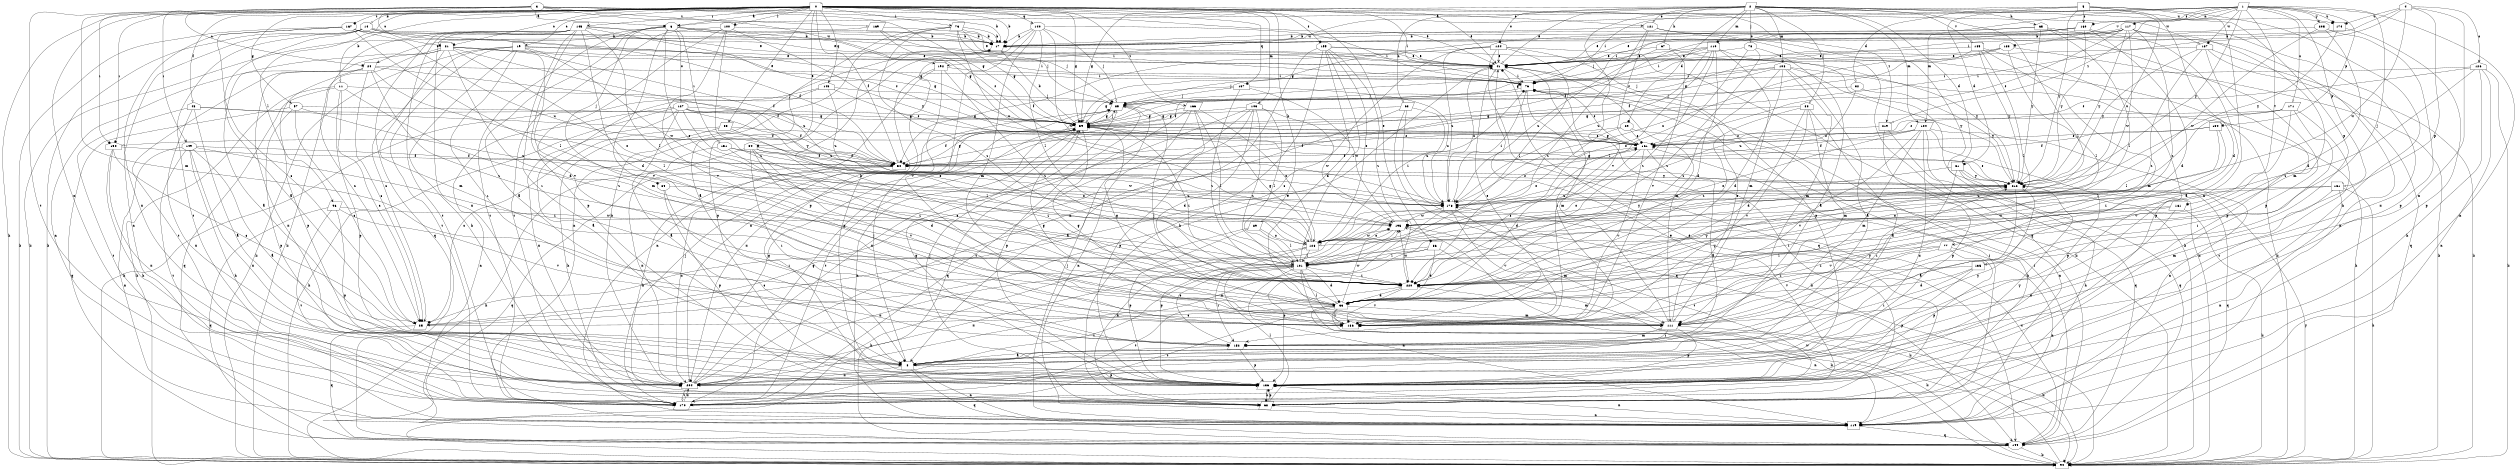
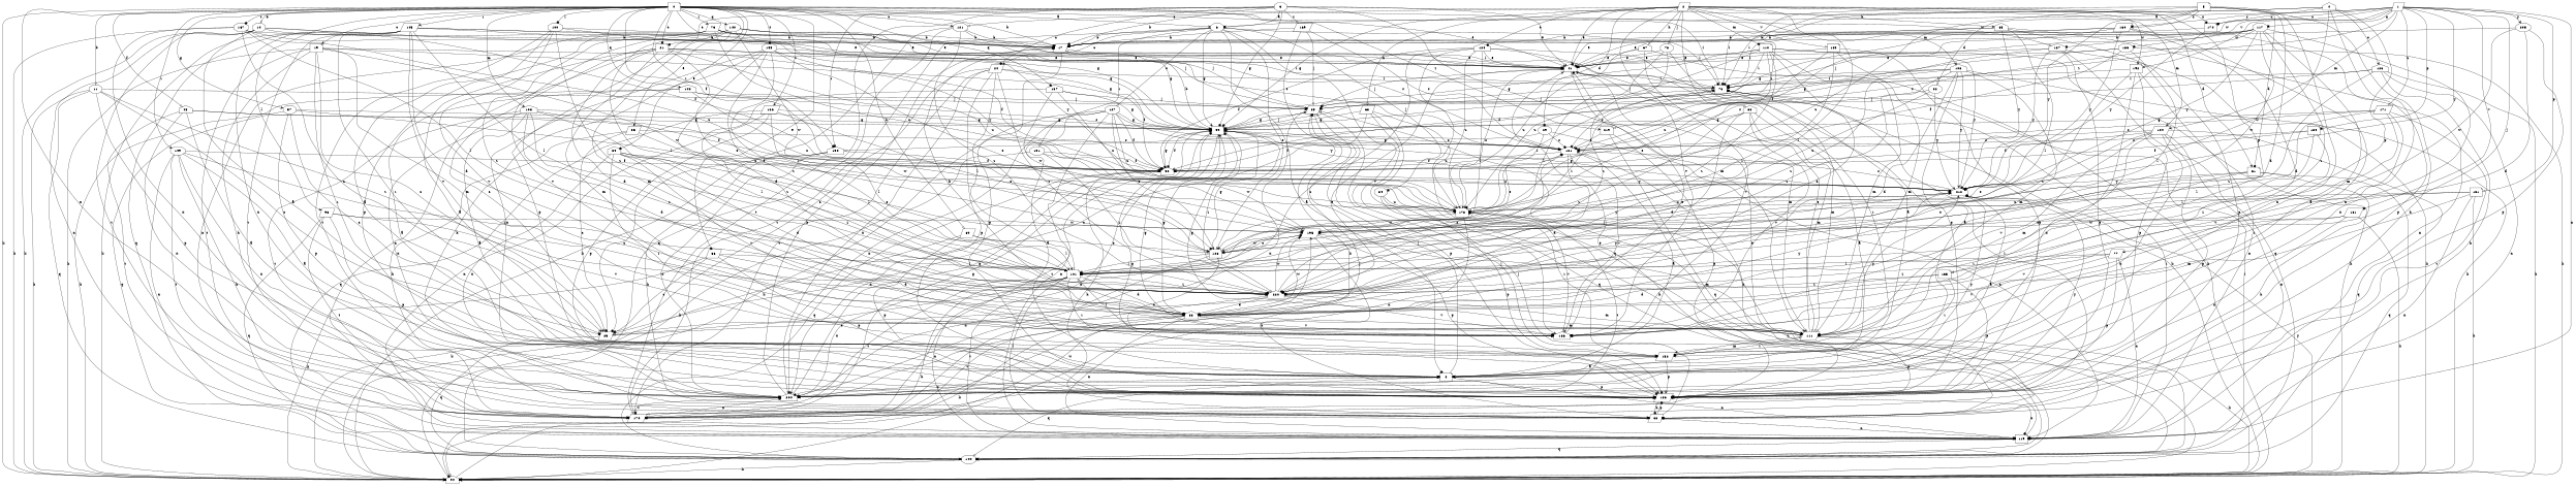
  strict digraph {
    node [shape=parallelogram]
    edge [arrowhead=vee]
    0 [shape=note]
    6 [shape=octagon]
    11 [shape=octagon]
    14 [shape=octagon]
    17
    19 [shape=note]
    21 [shape=note]
    34 [shape=house]
    35
    36
    41 [shape=house]
    48 [shape=house]
    50 [shape=house]
    57 [shape=octagon]
    59 [shape=note]
    73
    76 [shape=note]
    89
    94 [shape=house]
    96
    100 [shape=octagon]
    103 [shape=house]
    121 [shape=octagon]
    137 [shape=house]
    140 [shape=octagon]
    143 [shape=house]
    145
    149 [shape=octagon]
    150 [shape=house]
    155 [shape=octagon]
    166
    167 [shape=octagon]
    187 [shape=house]
    204 [shape=house]
    219 [shape=note]
    186 [shape=house]
    24
    170
    8 [shape=note]
    84 [shape=octagon]
    127 [shape=octagon]
    128 [shape=note]
    151 [shape=octagon]
    85
    136
    144 [shape=octagon]
    25
    220 [shape=house]
    119 [shape=note]
    111
    195
    68
    152
    33 [shape=house]
    178 [shape=note]
    101 [shape=note]
    161 [shape=house]
    212 [shape=house]
    1
    77
    104
    117 [shape=octagon]
    131 [shape=note]
    134 [shape=note]
    160
    171
    174 [shape=note]
    181
    183 [shape=octagon]
    192 [shape=note]
    205 [shape=octagon]
    2
    29 [shape=octagon]
    31 [shape=note]
    63
    65 [shape=house]
    67 [shape=house]
    78 [shape=octagon]
    83 [shape=house]
    108 [shape=house]
    110 [shape=note]
    124 [shape=house]
    135 [shape=note]
    185 [shape=note]
    3 [shape=octagon]
    169
    4 [shape=house]
    126 [shape=house]
    5 [shape=note]
    32 [shape=octagon]
    0 -> 6 [label=a]
    0 -> 11 [arrowhead=onormal label=b]
    0 -> 14 [arrowhead=onormal label=b]
    0 -> 17 [arrowhead=box label=b]
    0 -> 19 [label=c]
    0 -> 21 [arrowhead=box label=c]
    0 -> 34 [arrowhead=box label=e]
    0 -> 35 [label=e]
    0 -> 36 [arrowhead=box label=e]
    0 -> 41 [label=e]
    0 -> 48 [arrowhead=onormal label=f]
    0 -> 50 [arrowhead=onormal label=f]
    0 -> 57 [label=g]
    0 -> 59 [arrowhead=box label=g]
    0 -> 73 [label=i]
    0 -> 76 [arrowhead=onormal label=i]
    0 -> 89 [arrowhead=onormal label=k]
    0 -> 94 [arrowhead=onormal label=k]
    0 -> 96 [label=l]
    0 -> 100 [arrowhead=box label=l]
    0 -> 103 [label=m]
    0 -> 121 [label=o]
    0 -> 137 [arrowhead=box label=q]
    0 -> 140 [label=q]
    0 -> 143 [label=q]
    0 -> 145 [label=r]
    0 -> 149 [label=r]
    0 -> 150 [arrowhead=box label=r]
    0 -> 155 [arrowhead=box label=s]
    0 -> 166 [label=t]
    0 -> 167 [arrowhead=box label=t]
    0 -> 187 [arrowhead=onormal label=w]
    0 -> 204 [arrowhead=box label=x]
    0 -> 219 [label=z]
    6 -> 17 [arrowhead=onormal label=b]
    6 -> 59 [label=g]
    6 -> 76 [arrowhead=box label=i]
    6 -> 186 [label=v]
    6 -> 24 [label=c]
    6 -> 170 [arrowhead=onormal label=t]
    6 -> 8 [arrowhead=box label=a]
    6 -> 84 [arrowhead=box label=j]
    6 -> 127 [arrowhead=onormal label=o]
    6 -> 128 [label=o]
    6 -> 151 [arrowhead=onormal label=r]
    11 -> 94 [label=k]
    11 -> 85 [label=j]
    11 -> 136 [label=p]
    11 -> 144 [arrowhead=onormal label=q]
    11 -> 25 [arrowhead=box label=c]
    11 -> 220 [arrowhead=box label=z]
    14 -> 17 [arrowhead=box label=b]
    14 -> 41 [label=e]
    14 -> 50 [label=f]
    14 -> 94 [label=k]
    14 -> 170 [arrowhead=box label=t]
    14 -> 8 [label=a]
    14 -> 119 [arrowhead=box label=n]
    17 -> 41 [arrowhead=onormal label=e]
    17 -> 136 [arrowhead=box label=p]
    19 -> 41 [arrowhead=onormal label=e]
    19 -> 59 [label=g]
    19 -> 94 [label=k]
    19 -> 170 [arrowhead=onormal label=t]
    19 -> 25 [label=c]
    19 -> 111 [label=m]
    19 -> 195 [label=w]
    19 -> 68 [arrowhead=onormal label=h]
    19 -> 152 [label=r]
    21 -> 41 [arrowhead=onormal label=e]
    21 -> 50 [arrowhead=box label=f]
    21 -> 76 [arrowhead=onormal label=i]
    21 -> 8 [arrowhead=onormal label=a]
    21 -> 128 [arrowhead=onormal label=o]
    21 -> 25 [label=c]
    21 -> 119 [arrowhead=box label=n]
    21 -> 111 [label=m]
    21 -> 33 [arrowhead=box label=d]
    21 -> 178 [label=u]
    34 -> 50 [label=f]
    34 -> 204 [arrowhead=box label=x]
    34 -> 186 [label=v]
    34 -> 128 [arrowhead=onormal label=o]
    34 -> 220 [label=z]
    34 -> 152 [arrowhead=box label=r]
    34 -> 33 [arrowhead=onormal label=d]
    35 -> 25 [arrowhead=box label=c]
    35 -> 68 [arrowhead=onormal label=h]
    35 -> 101 [arrowhead=onormal label=l]
    35 -> 161 [label=s]
    36 -> 94 [arrowhead=box label=k]
    36 -> 136 [label=p]
    36 -> 25 [label=c]
    36 -> 33 [label=d]
    36 -> 101 [label=l]
    41 -> 76 [label=i]
    41 -> 85 [arrowhead=onormal label=j]
    41 -> 111 [label=m]
    41 -> 152 [label=r]
    41 -> 178 [label=u]
    48 -> 50 [arrowhead=box label=f]
    48 -> 59 [arrowhead=box label=g]
    48 -> 204 [arrowhead=box label=x]
    48 -> 170 [arrowhead=onormal label=t]
    48 -> 8 [label=a]
    50 -> 59 [arrowhead=box label=g]
    50 -> 204 [label=x]
    50 -> 144 [arrowhead=onormal label=q]
    50 -> 68 [label=h]
    50 -> 212 [label=y]
    57 -> 59 [label=g]
    57 -> 136 [arrowhead=onormal label=p]
    57 -> 144 [arrowhead=onormal label=q]
    57 -> 25 [label=c]
    57 -> 178 [arrowhead=box label=u]
    59 -> 17 [arrowhead=onormal label=b]
    59 -> 50 [arrowhead=box label=f]
    59 -> 170 [arrowhead=onormal label=t]
    59 -> 85 [label=j]
    59 -> 220 [arrowhead=onormal label=z]
    59 -> 119 [arrowhead=onormal label=n]
    59 -> 161 [arrowhead=onormal label=s]
    73 -> 17 [arrowhead=box label=b]
    73 -> 41 [label=e]
    73 -> 59 [label=g]
    73 -> 8 [arrowhead=box label=a]
    73 -> 85 [arrowhead=box label=j]
    73 -> 220 [label=z]
    73 -> 119 [arrowhead=onormal label=n]
    73 -> 178 [label=u]
    76 -> 85 [arrowhead=onormal label=j]
    76 -> 111 [arrowhead=onormal label=m]
    76 -> 161 [arrowhead=box label=s]
    89 -> 94 [arrowhead=box label=k]
    89 -> 128 [arrowhead=onormal label=o]
    89 -> 136 [arrowhead=onormal label=p]
    89 -> 101 [label=l]
    94 -> 195 [label=w]
    94 -> 212 [arrowhead=box label=y]
    96 -> 186 [label=v]
    96 -> 170 [label=t]
    96 -> 136 [label=p]
    96 -> 144 [arrowhead=onormal label=q]
    96 -> 195 [arrowhead=box label=w]
    100 -> 17 [arrowhead=box label=b]
    100 -> 186 [arrowhead=box label=v]
    100 -> 170 [label=t]
    100 -> 136 [label=p]
    100 -> 220 [arrowhead=onormal label=z]
    100 -> 212 [arrowhead=box label=y]
    103 -> 59 [arrowhead=box label=g]
    103 -> 204 [arrowhead=onormal label=x]
    103 -> 170 [label=t]
    103 -> 8 [label=a]
    103 -> 220 [label=z]
    103 -> 195 [label=w]
    103 -> 33 [arrowhead=box label=d]
    103 -> 101 [arrowhead=onormal label=l]
    121 -> 17 [arrowhead=onormal label=b]
    121 -> 94 [label=k]
    121 -> 144 [label=q]
    121 -> 220 [arrowhead=box label=z]
    121 -> 161 [label=s]
    137 -> 59 [arrowhead=onormal label=g]
    137 -> 85 [label=j]
    137 -> 220 [arrowhead=box label=z]
    137 -> 195 [arrowhead=onormal label=w]
    137 -> 178 [label=u]
    140 -> 17 [arrowhead=box label=b]
    140 -> 76 [label=i]
    140 -> 186 [label=v]
    140 -> 85 [arrowhead=onormal label=j]
    140 -> 136 [arrowhead=box label=p]
    140 -> 111 [label=m]
    140 -> 195 [label=w]
    140 -> 101 [arrowhead=onormal label=l]
    143 -> 94 [arrowhead=box label=k]
    143 -> 8 [label=a]
    143 -> 85 [label=j]
    143 -> 178 [label=u]
    143 -> 161 [arrowhead=onormal label=s]
    145 -> 17 [arrowhead=box label=b]
    145 -> 41 [arrowhead=box label=e]
    145 -> 94 [label=k]
    145 -> 204 [label=x]
    145 -> 186 [label=v]
    145 -> 170 [arrowhead=box label=t]
    145 -> 144 [arrowhead=onormal label=q]
    145 -> 152 [label=r]
    145 -> 33 [arrowhead=onormal label=d]
    145 -> 101 [label=l]
    145 -> 161 [arrowhead=onormal label=s]
    149 -> 50 [arrowhead=onormal label=f]
    149 -> 204 [arrowhead=box label=x]
    149 -> 170 [arrowhead=onormal label=t]
    149 -> 8 [arrowhead=onormal label=a]
    149 -> 220 [arrowhead=onormal label=z]
    149 -> 119 [label=n]
    149 -> 68 [arrowhead=onormal label=h]
    150 -> 50 [arrowhead=onormal label=f]
    150 -> 204 [arrowhead=box label=x]
    150 -> 25 [arrowhead=box label=c]
    150 -> 68 [label=h]
    155 -> 41 [arrowhead=onormal label=e]
    155 -> 204 [arrowhead=onormal label=x]
    155 -> 128 [arrowhead=box label=o]
    155 -> 220 [arrowhead=box label=z]
    155 -> 68 [arrowhead=box label=h]
    155 -> 33 [arrowhead=onormal label=d]
    155 -> 101 [arrowhead=onormal label=l]
    155 -> 212 [label=y]
    166 -> 59 [arrowhead=box label=g]
    166 -> 128 [label=o]
    166 -> 136 [arrowhead=box label=p]
    166 -> 144 [arrowhead=onormal label=q]
    166 -> 119 [arrowhead=onormal label=n]
    166 -> 101 [label=l]
    167 -> 17 [label=b]
    167 -> 59 [arrowhead=box label=g]
    167 -> 94 [arrowhead=onormal label=k]
    167 -> 204 [label=x]
    167 -> 25 [label=c]
    167 -> 178 [label=u]
    167 -> 101 [arrowhead=onormal label=l]
    187 -> 41 [arrowhead=box label=e]
    187 -> 94 [label=k]
    187 -> 136 [label=p]
    187 -> 144 [arrowhead=box label=q]
    187 -> 220 [label=z]
    187 -> 212 [label=y]
    204 -> 17 [arrowhead=box label=b]
    204 -> 59 [arrowhead=onormal label=g]
    204 -> 170 [arrowhead=onormal label=t]
    219 -> 136 [arrowhead=onormal label=p]
    219 -> 144 [arrowhead=box label=q]
    219 -> 161 [label=s]
    186 -> 41 [arrowhead=onormal label=e]
    186 -> 59 [label=g]
    186 -> 101 [arrowhead=onormal label=l]
    24 -> 50 [arrowhead=box label=f]
    24 -> 76 [arrowhead=onormal label=i]
    24 -> 204 [arrowhead=onormal label=x]
    24 -> 170 [arrowhead=box label=t]
    24 -> 136 [label=p]
    24 -> 25 [arrowhead=box label=c]
    24 -> 220 [arrowhead=box label=z]
    24 -> 101 [arrowhead=onormal label=l]
    170 -> 41 [label=e]
    170 -> 59 [arrowhead=box label=g]
    170 -> 76 [arrowhead=box label=i]
    170 -> 204 [label=x]
    170 -> 85 [label=j]
    8 -> 204 [arrowhead=box label=x]
    8 -> 85 [arrowhead=box label=j]
    8 -> 136 [label=p]
    8 -> 144 [arrowhead=onormal label=q]
    8 -> 119 [arrowhead=onormal label=n]
    8 -> 212 [arrowhead=onormal label=y]
    84 -> 136 [arrowhead=box label=p]
    84 -> 152 [label=r]
    84 -> 178 [label=u]
    127 -> 50 [label=f]
    127 -> 59 [arrowhead=box label=g]
    127 -> 94 [arrowhead=box label=k]
    127 -> 204 [arrowhead=box label=x]
    127 -> 8 [label=a]
    127 -> 128 [label=o]
    127 -> 119 [arrowhead=onormal label=n]
    127 -> 178 [arrowhead=onormal label=u]
    127 -> 212 [label=y]
    128 -> 59 [arrowhead=onormal label=g]
    128 -> 76 [arrowhead=box label=i]
    128 -> 204 [label=x]
    128 -> 195 [arrowhead=box label=w]
    128 -> 101 [label=l]
    151 -> 50 [arrowhead=box label=f]
    151 -> 94 [arrowhead=onormal label=k]
    151 -> 220 [arrowhead=onormal label=z]
    151 -> 195 [arrowhead=onormal label=w]
    85 -> 59 [arrowhead=box label=g]
    85 -> 204 [arrowhead=box label=x]
    85 -> 136 [label=p]
    136 -> 59 [label=g]
    136 -> 119 [arrowhead=box label=n]
    136 -> 68 [arrowhead=box label=h]
    136 -> 212 [arrowhead=box label=y]
    144 -> 76 [arrowhead=box label=i]
    144 -> 94 [arrowhead=onormal label=k]
    144 -> 178 [arrowhead=box label=u]
    25 -> 41 [arrowhead=box label=e]
    25 -> 144 [label=q]
    220 -> 186 [arrowhead=box label=v]
    220 -> 170 [arrowhead=onormal label=t]
    220 -> 111 [arrowhead=onormal label=m]
    220 -> 195 [label=w]
    220 -> 33 [arrowhead=onormal label=d]
    220 -> 161 [label=s]
    220 -> 212 [label=y]
    119 -> 76 [arrowhead=box label=i]
    119 -> 85 [arrowhead=onormal label=j]
    119 -> 144 [arrowhead=box label=q]
    111 -> 41 [label=e]
    111 -> 59 [arrowhead=onormal label=g]
    111 -> 94 [label=k]
    111 -> 85 [arrowhead=onormal label=j]
    111 -> 136 [arrowhead=box label=p]
    111 -> 152 [arrowhead=box label=r]
    111 -> 212 [label=y]
    195 -> 128 [label=o]
    195 -> 136 [arrowhead=box label=p]
    195 -> 111 [label=m]
    195 -> 68 [label=h]
    195 -> 212 [label=y]
    68 -> 41 [arrowhead=box label=e]
    68 -> 85 [arrowhead=onormal label=j]
    68 -> 136 [arrowhead=box label=p]
    68 -> 119 [arrowhead=box label=n]
    68 -> 101 [arrowhead=onormal label=l]
    152 -> 8 [label=a]
    152 -> 128 [arrowhead=onormal label=o]
    152 -> 136 [label=p]
    152 -> 111 [arrowhead=onormal label=m]
    33 -> 17 [arrowhead=onormal label=b]
    33 -> 59 [arrowhead=box label=g]
    33 -> 94 [arrowhead=onormal label=k]
    33 -> 186 [label=v]
    33 -> 170 [arrowhead=onormal label=t]
    33 -> 25 [arrowhead=onormal label=c]
    33 -> 119 [arrowhead=box label=n]
    33 -> 111 [label=m]
    33 -> 195 [label=w]
    33 -> 212 [arrowhead=box label=y]
    178 -> 76 [arrowhead=onormal label=i]
    178 -> 204 [arrowhead=onormal label=x]
    178 -> 186 [arrowhead=onormal label=v]
    178 -> 170 [arrowhead=box label=t]
    178 -> 195 [arrowhead=onormal label=w]
    178 -> 161 [arrowhead=box label=s]
    101 -> 94 [arrowhead=onormal label=k]
    101 -> 204 [arrowhead=onormal label=x]
    101 -> 170 [arrowhead=onormal label=t]
    101 -> 220 [label=z]
    101 -> 119 [label=n]
    101 -> 152 [label=r]
    101 -> 33 [arrowhead=box label=d]
    161 -> 50 [label=f]
    161 -> 59 [arrowhead=onormal label=g]
    161 -> 186 [label=v]
    161 -> 8 [arrowhead=onormal label=a]
    161 -> 68 [arrowhead=box label=h]
    161 -> 33 [arrowhead=box label=d]
    212 -> 59 [arrowhead=box label=g]
    212 -> 8 [label=a]
    212 -> 178 [arrowhead=box label=u]
    212 -> 161 [arrowhead=box label=s]
    1 -> 6 [label=a]
    1 -> 187 [arrowhead=box label=w]
    1 -> 219 [arrowhead=onormal label=z]
    1 -> 119 [arrowhead=box label=n]
    1 -> 212 [arrowhead=onormal label=y]
    1 -> 77 [label=j]
    1 -> 104 [label=m]
    1 -> 117 [arrowhead=box label=n]
    1 -> 131 [arrowhead=onormal label=p]
    1 -> 134 [arrowhead=box label=p]
    1 -> 160 [arrowhead=box label=s]
    1 -> 171 [arrowhead=onormal label=u]
    1 -> 174 [arrowhead=box label=u]
    1 -> 181 [arrowhead=box label=v]
    1 -> 183 [arrowhead=box label=v]
    1 -> 192 [label=w]
    1 -> 205 [label=y]
    77 -> 186 [arrowhead=box label=v]
    77 -> 136 [arrowhead=box label=p]
    77 -> 220 [arrowhead=box label=z]
    77 -> 119 [arrowhead=onormal label=n]
    77 -> 101 [arrowhead=box label=l]
    104 -> 50 [arrowhead=box label=f]
    104 -> 204 [arrowhead=box label=x]
    104 -> 186 [label=v]
    104 -> 128 [label=o]
    104 -> 136 [label=p]
    104 -> 144 [label=q]
    104 -> 119 [arrowhead=box label=n]
    104 -> 111 [arrowhead=box label=m]
    104 -> 161 [arrowhead=onormal label=s]
    117 -> 17 [arrowhead=box label=b]
    117 -> 41 [label=e]
    117 -> 76 [arrowhead=box label=i]
    117 -> 204 [label=x]
    117 -> 85 [arrowhead=box label=j]
    117 -> 220 [label=z]
    117 -> 111 [arrowhead=box label=m]
    117 -> 195 [arrowhead=box label=w]
    117 -> 161 [arrowhead=box label=s]
    117 -> 212 [arrowhead=box label=y]
    131 -> 94 [label=k]
    131 -> 128 [arrowhead=onormal label=o]
    131 -> 119 [arrowhead=onormal label=n]
    131 -> 111 [arrowhead=box label=m]
    131 -> 178 [label=u]
    134 -> 50 [arrowhead=onormal label=f]
    134 -> 220 [arrowhead=onormal label=z]
    134 -> 101 [label=l]
    134 -> 161 [arrowhead=onormal label=s]
    160 -> 17 [label=b]
    160 -> 50 [arrowhead=onormal label=f]
    160 -> 59 [label=g]
    160 -> 8 [label=a]
    160 -> 33 [label=d]
    160 -> 212 [arrowhead=box label=y]
    171 -> 59 [arrowhead=onormal label=g]
    171 -> 186 [arrowhead=box label=v]
    171 -> 170 [label=t]
    171 -> 152 [label=r]
    171 -> 101 [arrowhead=box label=l]
    171 -> 161 [label=s]
    174 -> 17 [label=b]
    174 -> 136 [arrowhead=box label=p]
    174 -> 212 [arrowhead=onormal label=y]
    181 -> 94 [label=k]
    181 -> 204 [label=x]
    181 -> 186 [arrowhead=onormal label=v]
    181 -> 195 [arrowhead=box label=w]
    183 -> 41 [arrowhead=onormal label=e]
    183 -> 50 [arrowhead=onormal label=f]
    183 -> 59 [arrowhead=onormal label=g]
    183 -> 94 [arrowhead=onormal label=k]
    183 -> 101 [arrowhead=onormal label=l]
    192 -> 76 [label=i]
    192 -> 204 [arrowhead=onormal label=x]
    192 -> 136 [label=p]
    192 -> 220 [arrowhead=box label=z]
    192 -> 119 [arrowhead=box label=n]
    205 -> 17 [label=b]
    205 -> 136 [arrowhead=box label=p]
    205 -> 195 [label=w]
    205 -> 33 [arrowhead=onormal label=d]
    2 -> 41 [arrowhead=onormal label=e]
    2 -> 59 [arrowhead=box label=g]
    2 -> 121 [arrowhead=onormal label=o]
    2 -> 186 [arrowhead=box label=v]
    2 -> 101 [arrowhead=onormal label=l]
    2 -> 104 [label=m]
    2 -> 174 [arrowhead=box label=u]
    2 -> 29 [arrowhead=box label=d]
    2 -> 31 [label=d]
    2 -> 63 [arrowhead=onormal label=h]
    2 -> 65 [label=h]
    2 -> 67 [arrowhead=onormal label=h]
    2 -> 78 [arrowhead=onormal label=j]
    2 -> 83 [arrowhead=onormal label=j]
    2 -> 108 [label=m]
    2 -> 110 [arrowhead=box label=m]
    2 -> 124 [arrowhead=box label=o]
    2 -> 135 [arrowhead=onormal label=p]
    2 -> 185 [arrowhead=onormal label=v]
    29 -> 50 [arrowhead=onormal label=f]
    29 -> 128 [label=o]
    29 -> 119 [label=n]
    29 -> 161 [arrowhead=box label=s]
    31 -> 128 [arrowhead=onormal label=o]
    31 -> 144 [arrowhead=onormal label=q]
    31 -> 68 [arrowhead=onormal label=h]
    31 -> 152 [arrowhead=box label=r]
    31 -> 212 [arrowhead=box label=y]
    63 -> 59 [arrowhead=box label=g]
    63 -> 94 [label=k]
    63 -> 144 [label=q]
    63 -> 25 [arrowhead=onormal label=c]
    63 -> 178 [label=u]
    65 -> 17 [arrowhead=onormal label=b]
    65 -> 41 [arrowhead=box label=e]
    65 -> 136 [arrowhead=onormal label=p]
    65 -> 119 [arrowhead=box label=n]
    65 -> 101 [arrowhead=box label=l]
    65 -> 212 [arrowhead=box label=y]
    67 -> 41 [arrowhead=box label=e]
    67 -> 94 [label=k]
    67 -> 186 [label=v]
    67 -> 178 [label=u]
    78 -> 41 [arrowhead=onormal label=e]
    78 -> 8 [arrowhead=onormal label=a]
    78 -> 220 [arrowhead=box label=z]
    78 -> 101 [label=l]
    83 -> 59 [arrowhead=onormal label=g]
    83 -> 186 [arrowhead=box label=v]
    83 -> 8 [label=a]
    83 -> 220 [label=z]
    83 -> 111 [arrowhead=onormal label=m]
    83 -> 33 [label=d]
    108 -> 50 [label=f]
    108 -> 76 [arrowhead=box label=i]
    108 -> 94 [arrowhead=box label=k]
    108 -> 8 [arrowhead=box label=a]
    108 -> 85 [arrowhead=box label=j]
    108 -> 220 [arrowhead=box label=z]
    108 -> 111 [arrowhead=box label=m]
    108 -> 33 [arrowhead=onormal label=d]
    108 -> 212 [label=y]
    110 -> 41 [label=e]
    110 -> 59 [arrowhead=onormal label=g]
    110 -> 76 [arrowhead=onormal label=i]
    110 -> 94 [arrowhead=onormal label=k]
    110 -> 128 [label=o]
    110 -> 220 [arrowhead=box label=z]
    110 -> 111 [arrowhead=onormal label=m]
    110 -> 33 [arrowhead=onormal label=d]
    110 -> 178 [arrowhead=box label=u]
-   185 -> 212 [arrowhead=onormal label=y]
+   110 -> 212 [arrowhead=onormal label=y]
    124 -> 41 [label=e]
    124 -> 50 [arrowhead=box label=f]
    124 -> 94 [arrowhead=box label=k]
    124 -> 136 [arrowhead=box label=p]
    124 -> 144 [label=q]
    124 -> 25 [arrowhead=onormal label=c]
    124 -> 178 [label=u]
    124 -> 101 [arrowhead=box label=l]
    135 -> 136 [label=p]
    135 -> 220 [arrowhead=onormal label=z]
    135 -> 152 [label=r]
    135 -> 33 [arrowhead=onormal label=d]
    185 -> 41 [arrowhead=onormal label=e]
    185 -> 136 [arrowhead=box label=p]
    185 -> 111 [label=m]
    185 -> 178 [arrowhead=onormal label=u]
    185 -> 101 [arrowhead=onormal label=l]
    3 -> 6 [arrowhead=box label=a]
    3 -> 17 [arrowhead=box label=b]
    3 -> 21 [arrowhead=box label=c]
    3 -> 41 [label=e]
    3 -> 59 [arrowhead=box label=g]
    3 -> 150 [arrowhead=box label=r]
    3 -> 24 [arrowhead=box label=c]
    3 -> 170 [arrowhead=onormal label=t]
    3 -> 111 [label=m]
    3 -> 192 [label=w]
    3 -> 169 [arrowhead=onormal label=t]
    169 -> 17 [arrowhead=onormal label=b]
    169 -> 94 [arrowhead=box label=k]
    169 -> 85 [arrowhead=onormal label=j]
    169 -> 161 [arrowhead=onormal label=s]
    4 -> 76 [arrowhead=box label=i]
    4 -> 150 [arrowhead=onormal label=r]
    4 -> 204 [arrowhead=onormal label=x]
    4 -> 195 [arrowhead=box label=w]
    4 -> 174 [arrowhead=box label=u]
    4 -> 135 [arrowhead=onormal label=p]
    4 -> 126 [label=o]
    126 -> 76 [arrowhead=box label=i]
    126 -> 94 [label=k]
    126 -> 220 [arrowhead=onormal label=z]
    126 -> 119 [arrowhead=onormal label=n]
    126 -> 68 [arrowhead=box label=h]
    126 -> 161 [label=s]
    5 -> 76 [arrowhead=box label=i]
    5 -> 204 [label=x]
    5 -> 68 [arrowhead=box label=h]
    5 -> 33 [label=d]
    5 -> 178 [label=u]
    5 -> 212 [arrowhead=box label=y]
    5 -> 160 [label=s]
    5 -> 31 [arrowhead=box label=d]
    5 -> 32 [arrowhead=onormal label=d]
    32 -> 85 [arrowhead=box label=j]
    32 -> 178 [arrowhead=onormal label=u]
    32 -> 212 [label=y]
  }
